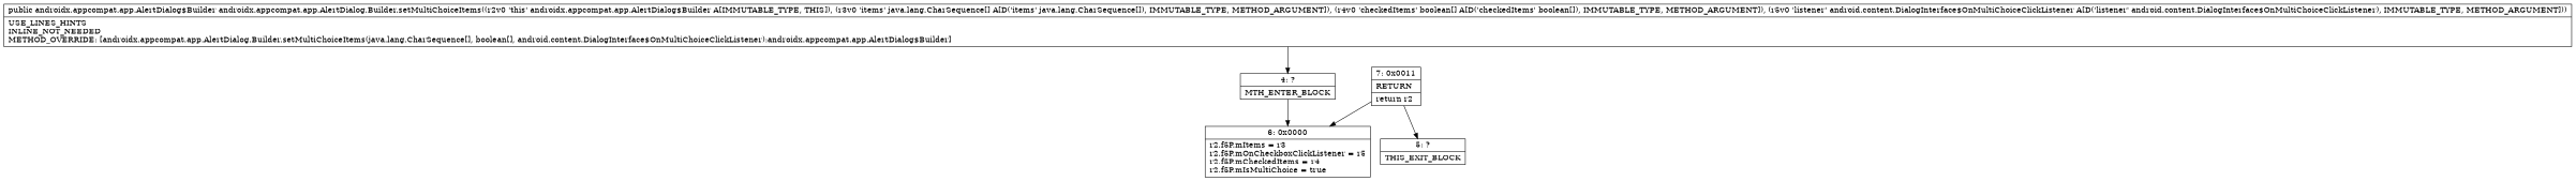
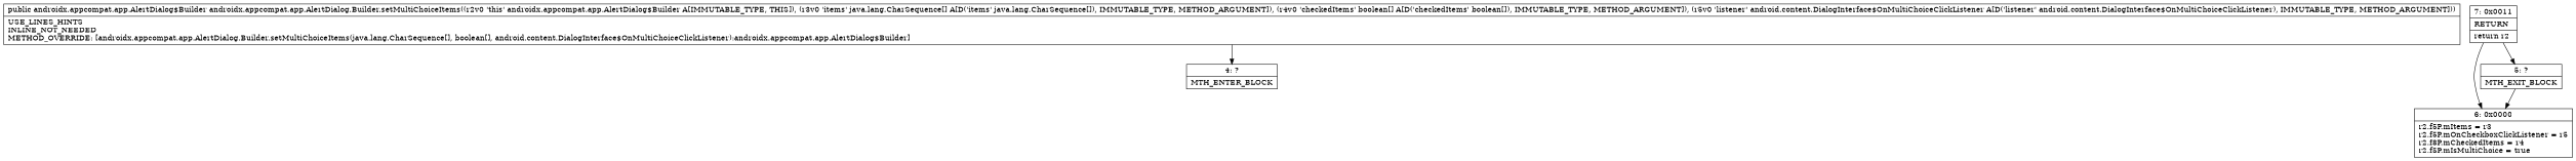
  digraph {
    node [shape=record]
    n1 [label="{4\:\ ?|MTH_ENTER_BLOCK\l}"]
-   n2 [label="{6\:\ 0x0000|r2.f5P.mItems = r3\lr2.f5P.mOnCheckboxClickListener = r5\lr2.f5P.mCheckedItems = r4\lr2.f5P.mIsMultiChoice = true\l}"]
+   n2 [label="{6\:\ 0x0000|r2.f5P.mItems = r3\lr2.f5P.mOnCheckboxClickListener = r5\lr2.f8P.mCheckedItems = r4\lr2.f5P.mIsMultiChoice = true\l}"]
    n3 [label="{7\:\ 0x0011|RETURN\l|return r2\l}"]
-   n4 [label="{5\:\ ?|THIS_EXIT_BLOCK\l}"]
+   n4 [label="{5\:\ ?|MTH_EXIT_BLOCK\l}"]
    n5 [label="{public androidx.appcompat.app.AlertDialog$Builder androidx.appcompat.app.AlertDialog.Builder.setMultiChoiceItems((r2v0 'this' androidx.appcompat.app.AlertDialog$Builder A[IMMUTABLE_TYPE, THIS]), (r3v0 'items' java.lang.CharSequence[] A[D('items' java.lang.CharSequence[]), IMMUTABLE_TYPE, METHOD_ARGUMENT]), (r4v0 'checkedItems' boolean[] A[D('checkedItems' boolean[]), IMMUTABLE_TYPE, METHOD_ARGUMENT]), (r5v0 'listener' android.content.DialogInterface$OnMultiChoiceClickListener A[D('listener' android.content.DialogInterface$OnMultiChoiceClickListener), IMMUTABLE_TYPE, METHOD_ARGUMENT]))  | USE_LINES_HINTS\lINLINE_NOT_NEEDED\lMETHOD_OVERRIDE: [androidx.appcompat.app.AlertDialog.Builder.setMultiChoiceItems(java.lang.CharSequence[], boolean[], android.content.DialogInterface$OnMultiChoiceClickListener):androidx.appcompat.app.AlertDialog$Builder]\l}"]
-   n1 -> n2
+   n4 -> n2
    n3 -> n2
    n3 -> n4
    n5 -> n1
  }
